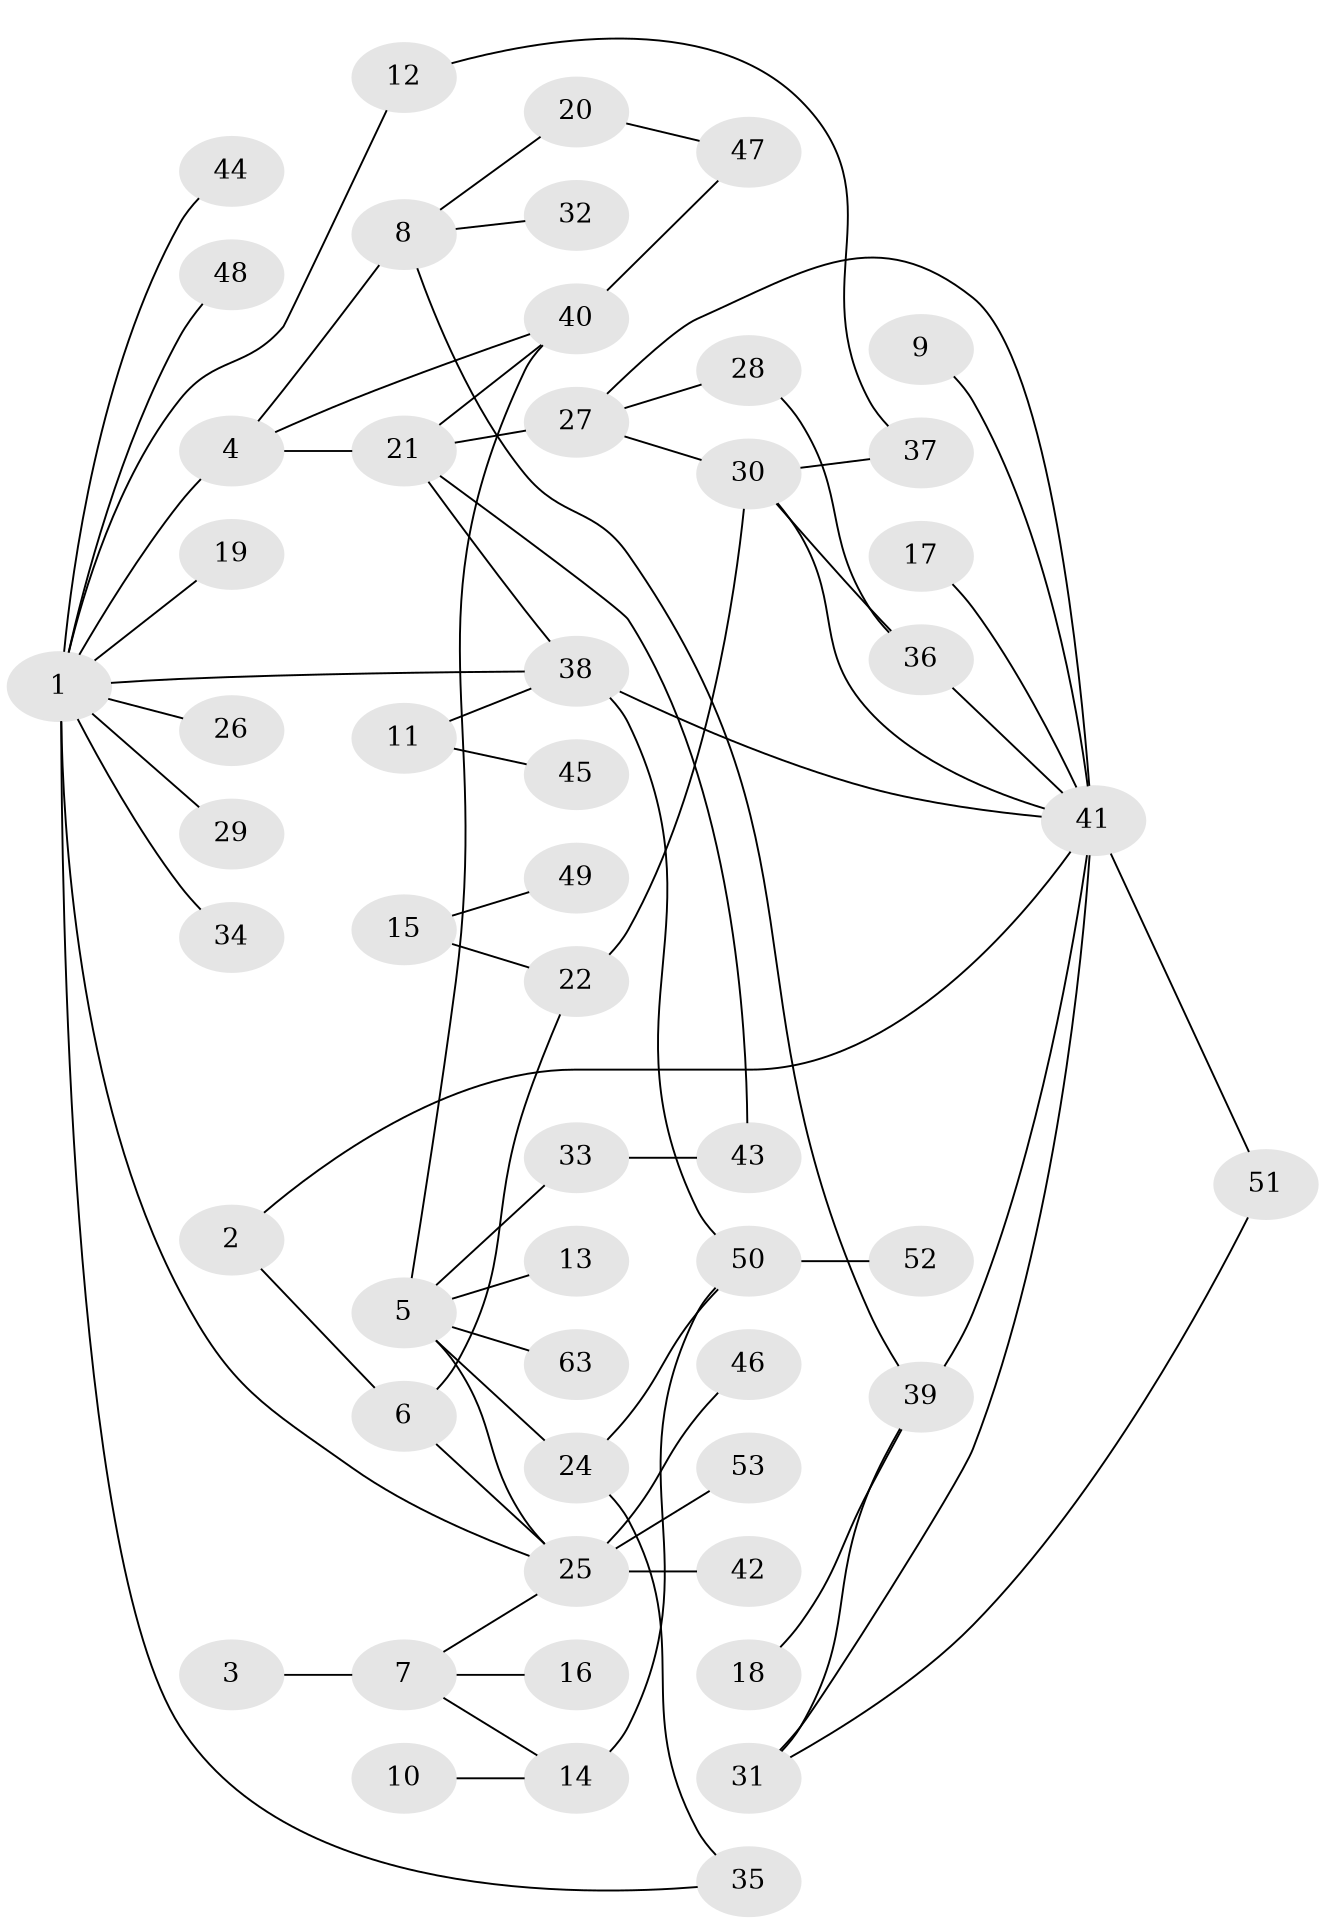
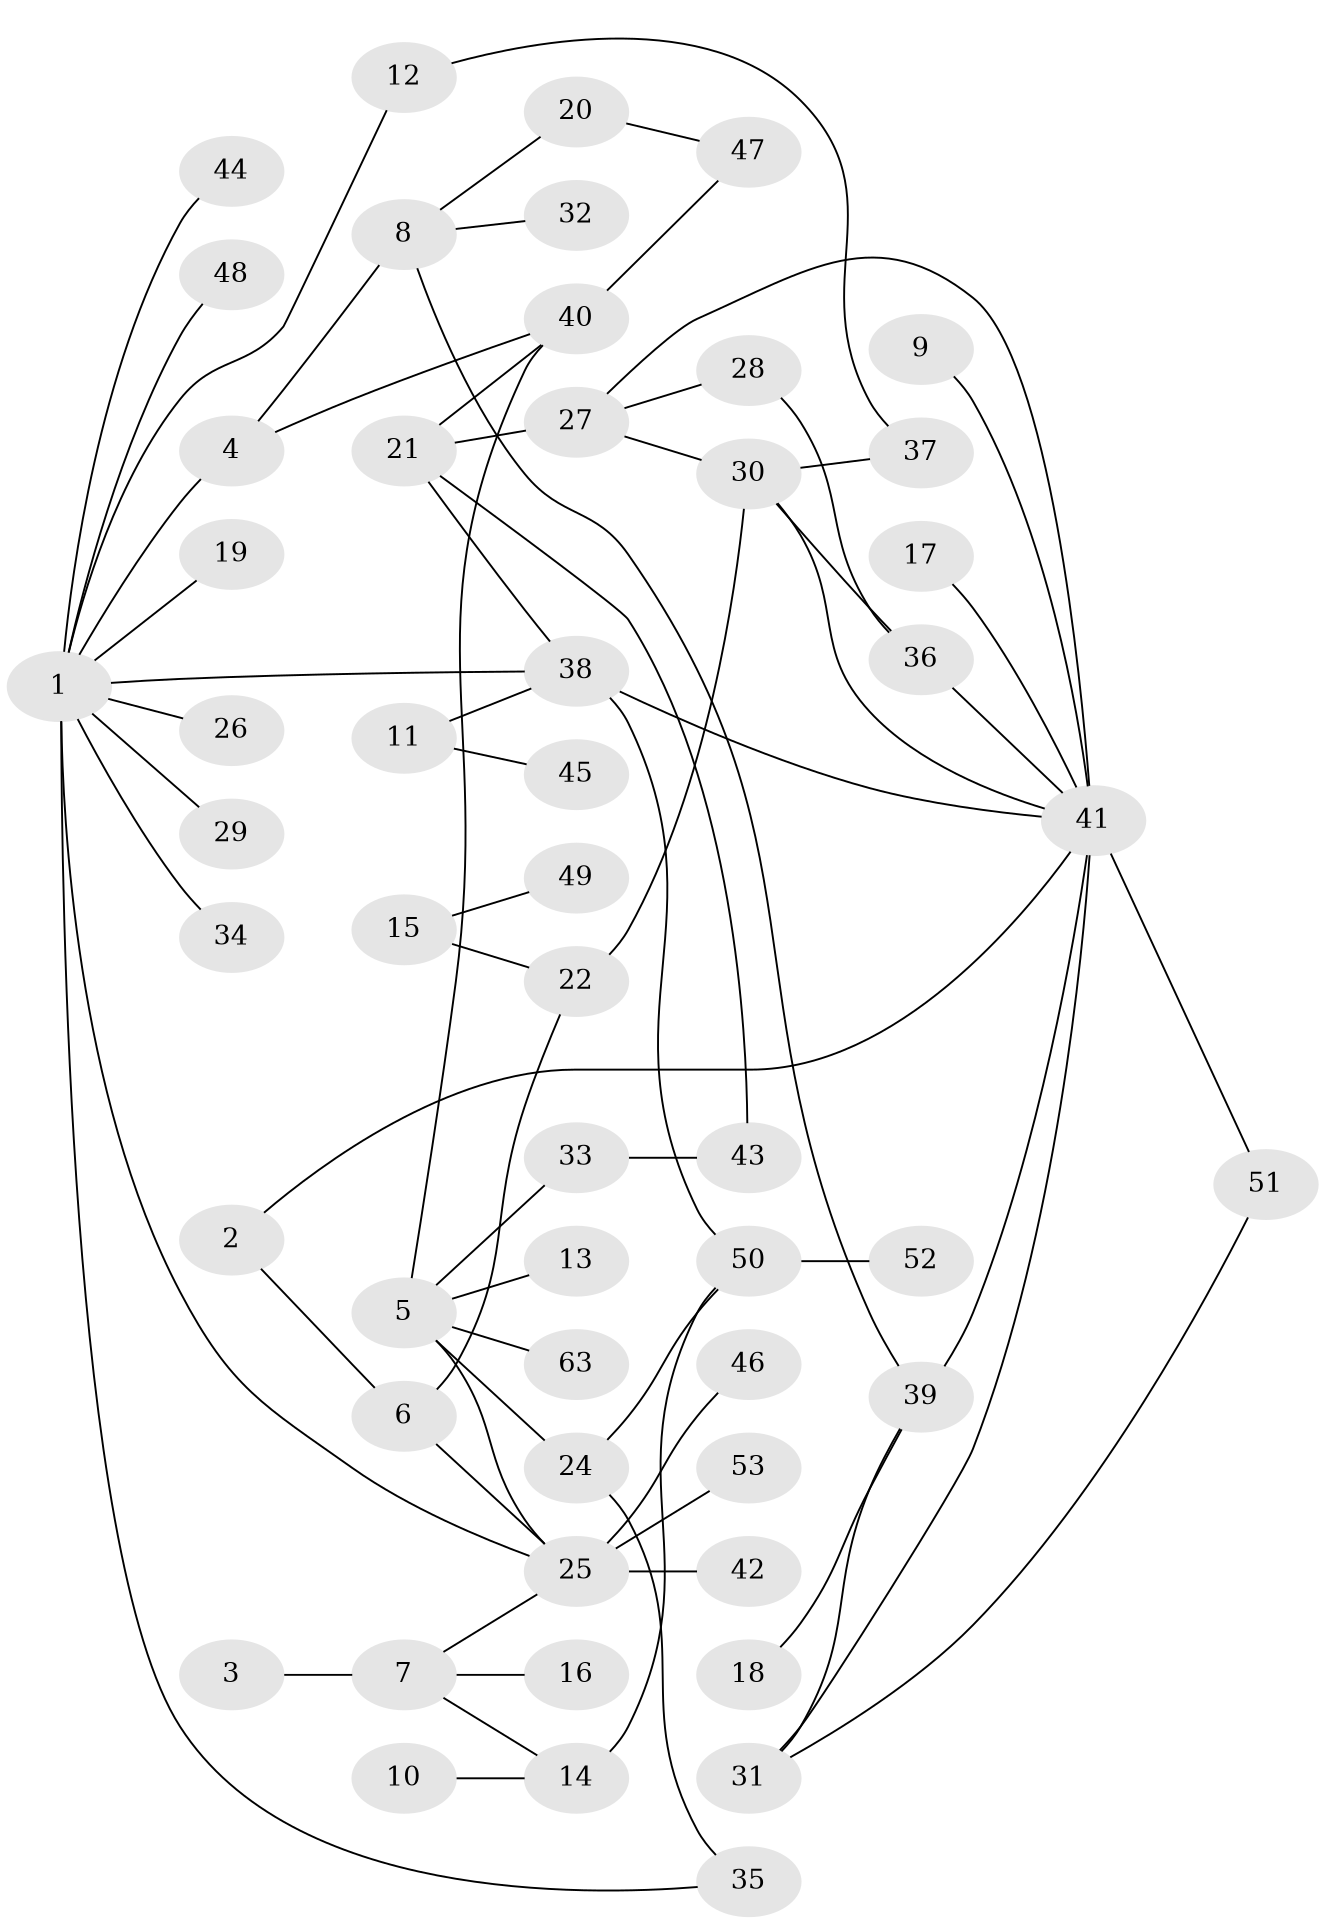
  graph {
    rankdir=LR
    node [color=gray90 style=filled]
    edge [weight=1.0]
    1
    4
    12
    19
    25
    26
    29
    34
    35
    38
    44
    48
    8
    21
    40
    37
    42
    46
    53
    41
    50
    2
    6
    22
    3
    7
    14
    16
    20
    32
    39
    27
    43
    47
    5
    13
    n37 [label=63]
    24
    33
    30
    51
    9
    10
    11
    45
    52
    15
    49
    17
    18
    28
    36
    31
    1 -- 4
    1 -- 12
    1 -- 19
    1 -- 25
    1 -- 26 [weight=2.0]
    1 -- 29
    1 -- 34
    1 -- 35
    1 -- 38
    1 -- 44
    1 -- 48
    4 -- 8
-   4 -- 21
    4 -- 40
    12 -- 37
    25 -- 42
    25 -- 46
    25 -- 53
    38 -- 41 [weight=2.0]
    38 -- 50
    8 -- 20
    8 -- 32
    8 -- 39
    21 -- 38
    21 -- 40
    21 -- 27
    21 -- 43
    40 -- 47
    41 -- 51
    50 -- 52
    2 -- 41
    2 -- 6
    6 -- 25
    6 -- 22
    22 -- 30
    3 -- 7
    7 -- 25
    7 -- 14
    7 -- 16
    14 -- 50
    20 -- 47
    39 -- 41
    27 -- 41
    27 -- 30
    27 -- 28
    5 -- 25 [weight=2.0]
    5 -- 40
    5 -- 13
    5 -- n37
    5 -- 24
    5 -- 33
    24 -- 35
    24 -- 50
    33 -- 43
    30 -- 37
    30 -- 41
    30 -- 36
    9 -- 41
    10 -- 14
    11 -- 38
    11 -- 45
    15 -- 22
    15 -- 49
    17 -- 41
    18 -- 39
    28 -- 36
    36 -- 41
    31 -- 41
    31 -- 39
    31 -- 51
  }
